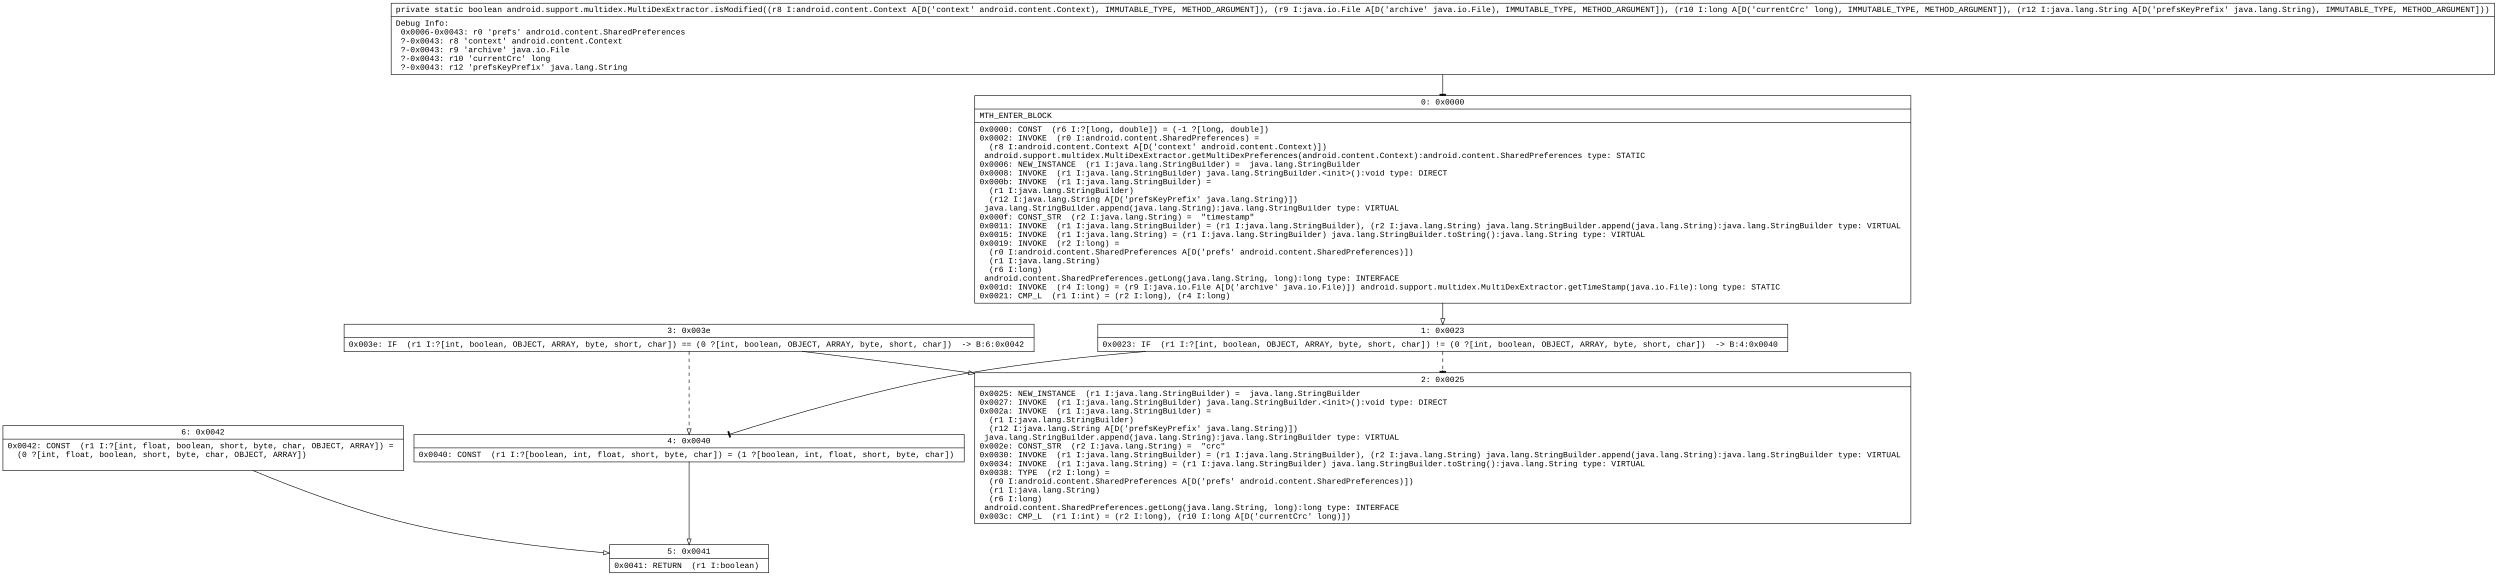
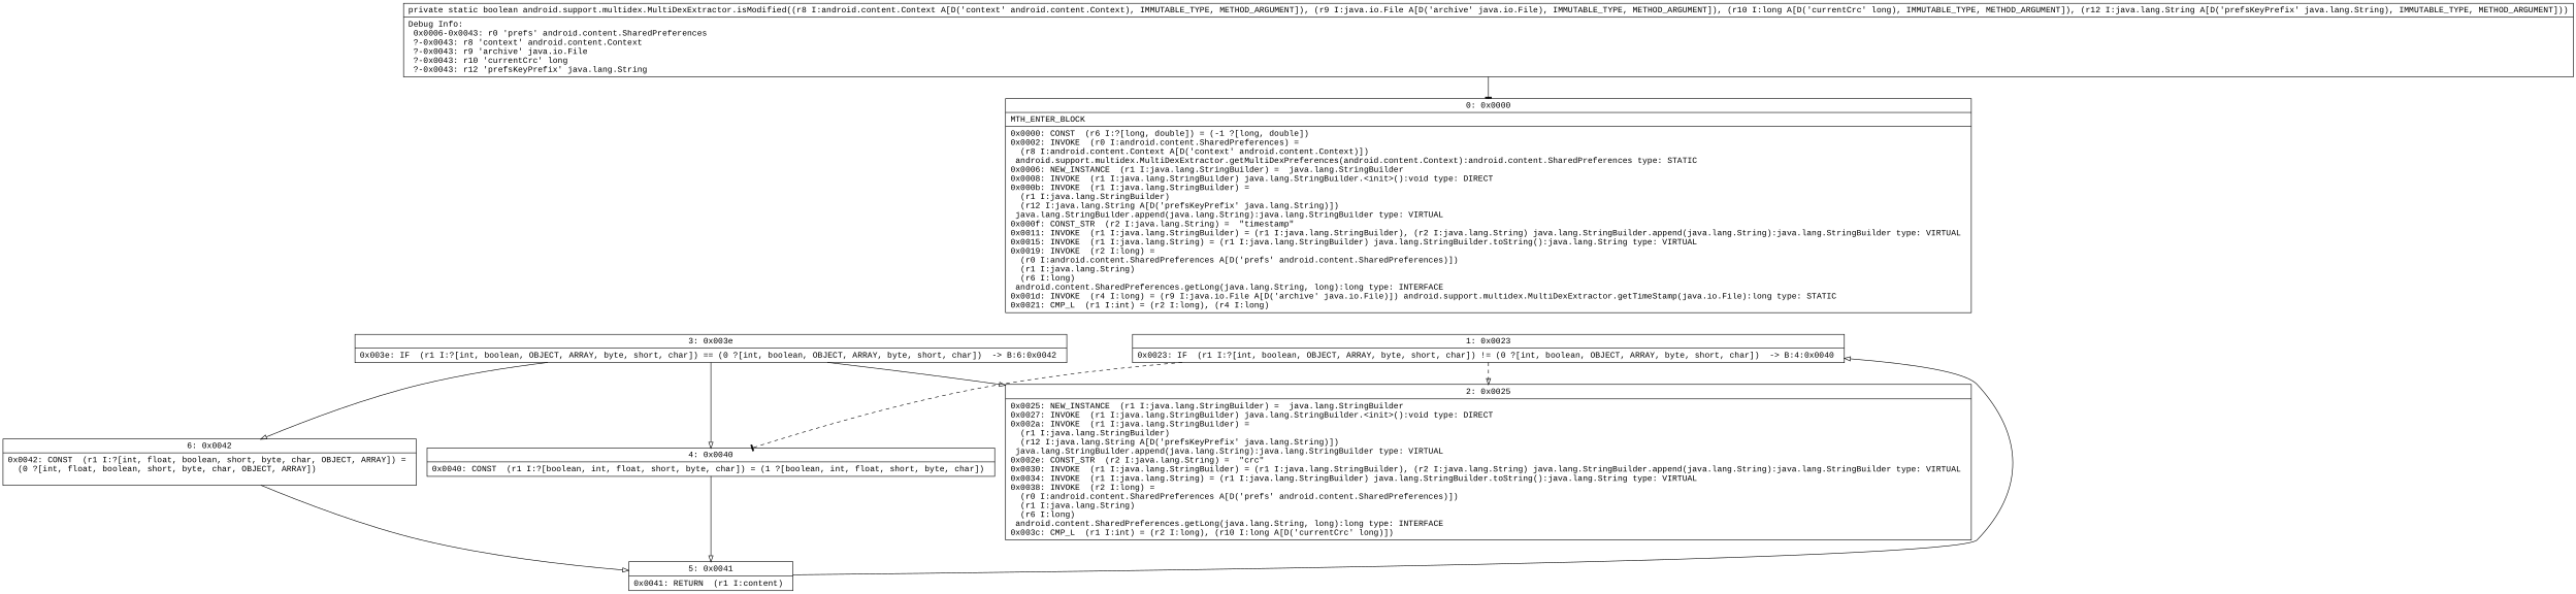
  digraph {
    fontname="Liberation Mono"
    node [fontname="Liberation Mono" shape=record]
    edge [arrowhead=onormal fontname="Liberation Mono"]
    n1 [label="{0\:\ 0x0000|MTH_ENTER_BLOCK\l|0x0000: CONST  (r6 I:?[long, double]) = (\-1 ?[long, double]) \l0x0002: INVOKE  (r0 I:android.content.SharedPreferences) = \l  (r8 I:android.content.Context A[D('context' android.content.Context)])\l android.support.multidex.MultiDexExtractor.getMultiDexPreferences(android.content.Context):android.content.SharedPreferences type: STATIC \l0x0006: NEW_INSTANCE  (r1 I:java.lang.StringBuilder) =  java.lang.StringBuilder \l0x0008: INVOKE  (r1 I:java.lang.StringBuilder) java.lang.StringBuilder.\<init\>():void type: DIRECT \l0x000b: INVOKE  (r1 I:java.lang.StringBuilder) = \l  (r1 I:java.lang.StringBuilder)\l  (r12 I:java.lang.String A[D('prefsKeyPrefix' java.lang.String)])\l java.lang.StringBuilder.append(java.lang.String):java.lang.StringBuilder type: VIRTUAL \l0x000f: CONST_STR  (r2 I:java.lang.String) =  \"timestamp\" \l0x0011: INVOKE  (r1 I:java.lang.StringBuilder) = (r1 I:java.lang.StringBuilder), (r2 I:java.lang.String) java.lang.StringBuilder.append(java.lang.String):java.lang.StringBuilder type: VIRTUAL \l0x0015: INVOKE  (r1 I:java.lang.String) = (r1 I:java.lang.StringBuilder) java.lang.StringBuilder.toString():java.lang.String type: VIRTUAL \l0x0019: INVOKE  (r2 I:long) = \l  (r0 I:android.content.SharedPreferences A[D('prefs' android.content.SharedPreferences)])\l  (r1 I:java.lang.String)\l  (r6 I:long)\l android.content.SharedPreferences.getLong(java.lang.String, long):long type: INTERFACE \l0x001d: INVOKE  (r4 I:long) = (r9 I:java.io.File A[D('archive' java.io.File)]) android.support.multidex.MultiDexExtractor.getTimeStamp(java.io.File):long type: STATIC \l0x0021: CMP_L  (r1 I:int) = (r2 I:long), (r4 I:long) \l}"]
    n2 [label="{1\:\ 0x0023|0x0023: IF  (r1 I:?[int, boolean, OBJECT, ARRAY, byte, short, char]) != (0 ?[int, boolean, OBJECT, ARRAY, byte, short, char])  \-\> B:4:0x0040 \l}"]
-   n3 [label="{2\:\ 0x0025|0x0025: NEW_INSTANCE  (r1 I:java.lang.StringBuilder) =  java.lang.StringBuilder \l0x0027: INVOKE  (r1 I:java.lang.StringBuilder) java.lang.StringBuilder.\<init\>():void type: DIRECT \l0x002a: INVOKE  (r1 I:java.lang.StringBuilder) = \l  (r1 I:java.lang.StringBuilder)\l  (r12 I:java.lang.String A[D('prefsKeyPrefix' java.lang.String)])\l java.lang.StringBuilder.append(java.lang.String):java.lang.StringBuilder type: VIRTUAL \l0x002e: CONST_STR  (r2 I:java.lang.String) =  \"crc\" \l0x0030: INVOKE  (r1 I:java.lang.StringBuilder) = (r1 I:java.lang.StringBuilder), (r2 I:java.lang.String) java.lang.StringBuilder.append(java.lang.String):java.lang.StringBuilder type: VIRTUAL \l0x0034: INVOKE  (r1 I:java.lang.String) = (r1 I:java.lang.StringBuilder) java.lang.StringBuilder.toString():java.lang.String type: VIRTUAL \l0x0038: TYPE  (r2 I:long) = \l  (r0 I:android.content.SharedPreferences A[D('prefs' android.content.SharedPreferences)])\l  (r1 I:java.lang.String)\l  (r6 I:long)\l android.content.SharedPreferences.getLong(java.lang.String, long):long type: INTERFACE \l0x003c: CMP_L  (r1 I:int) = (r2 I:long), (r10 I:long A[D('currentCrc' long)]) \l}"]
+   n3 [label="{2\:\ 0x0025|0x0025: NEW_INSTANCE  (r1 I:java.lang.StringBuilder) =  java.lang.StringBuilder \l0x0027: INVOKE  (r1 I:java.lang.StringBuilder) java.lang.StringBuilder.\<init\>():void type: DIRECT \l0x002a: INVOKE  (r1 I:java.lang.StringBuilder) = \l  (r1 I:java.lang.StringBuilder)\l  (r12 I:java.lang.String A[D('prefsKeyPrefix' java.lang.String)])\l java.lang.StringBuilder.append(java.lang.String):java.lang.StringBuilder type: VIRTUAL \l0x002e: CONST_STR  (r2 I:java.lang.String) =  \"crc\" \l0x0030: INVOKE  (r1 I:java.lang.StringBuilder) = (r1 I:java.lang.StringBuilder), (r2 I:java.lang.String) java.lang.StringBuilder.append(java.lang.String):java.lang.StringBuilder type: VIRTUAL \l0x0034: INVOKE  (r1 I:java.lang.String) = (r1 I:java.lang.StringBuilder) java.lang.StringBuilder.toString():java.lang.String type: VIRTUAL \l0x0038: INVOKE  (r2 I:long) = \l  (r0 I:android.content.SharedPreferences A[D('prefs' android.content.SharedPreferences)])\l  (r1 I:java.lang.String)\l  (r6 I:long)\l android.content.SharedPreferences.getLong(java.lang.String, long):long type: INTERFACE \l0x003c: CMP_L  (r1 I:int) = (r2 I:long), (r10 I:long A[D('currentCrc' long)]) \l}"]
    n4 [label="{4\:\ 0x0040|0x0040: CONST  (r1 I:?[boolean, int, float, short, byte, char]) = (1 ?[boolean, int, float, short, byte, char]) \l}"]
-   n5 [label="{5\:\ 0x0041|0x0041: RETURN  (r1 I:boolean) \l}"]
+   n5 [label="{5\:\ 0x0041|0x0041: RETURN  (r1 I:content) \l}"]
    n6 [label="{3\:\ 0x003e|0x003e: IF  (r1 I:?[int, boolean, OBJECT, ARRAY, byte, short, char]) == (0 ?[int, boolean, OBJECT, ARRAY, byte, short, char])  \-\> B:6:0x0042 \l}"]
    n7 [label="{6\:\ 0x0042|0x0042: CONST  (r1 I:?[int, float, boolean, short, byte, char, OBJECT, ARRAY]) = \l  (0 ?[int, float, boolean, short, byte, char, OBJECT, ARRAY])\l \l}"]
    n8 [label="{private static boolean android.support.multidex.MultiDexExtractor.isModified((r8 I:android.content.Context A[D('context' android.content.Context), IMMUTABLE_TYPE, METHOD_ARGUMENT]), (r9 I:java.io.File A[D('archive' java.io.File), IMMUTABLE_TYPE, METHOD_ARGUMENT]), (r10 I:long A[D('currentCrc' long), IMMUTABLE_TYPE, METHOD_ARGUMENT]), (r12 I:java.lang.String A[D('prefsKeyPrefix' java.lang.String), IMMUTABLE_TYPE, METHOD_ARGUMENT]))  | Debug Info:\l  0x0006\-0x0043: r0 'prefs' android.content.SharedPreferences\l  ?\-0x0043: r8 'context' android.content.Context\l  ?\-0x0043: r9 'archive' java.io.File\l  ?\-0x0043: r10 'currentCrc' long\l  ?\-0x0043: r12 'prefsKeyPrefix' java.lang.String\l}"]
-   n1 -> n2
-   n2 -> n3 [arrowhead=tee style=dashed]
-   n2 -> n4 [arrowhead=tee]
+   n5 -> n2
+   n2 -> n3 [style=dashed]
+   n2 -> n4 [arrowhead=tee style=dashed]
    n4 -> n5
    n6 -> n3
-   n6 -> n4 [style=dashed]
+   n6 -> n4 [style=solid]
+   n6 -> n7
    n7 -> n5
    n8 -> n1 [arrowhead=tee]
  }
